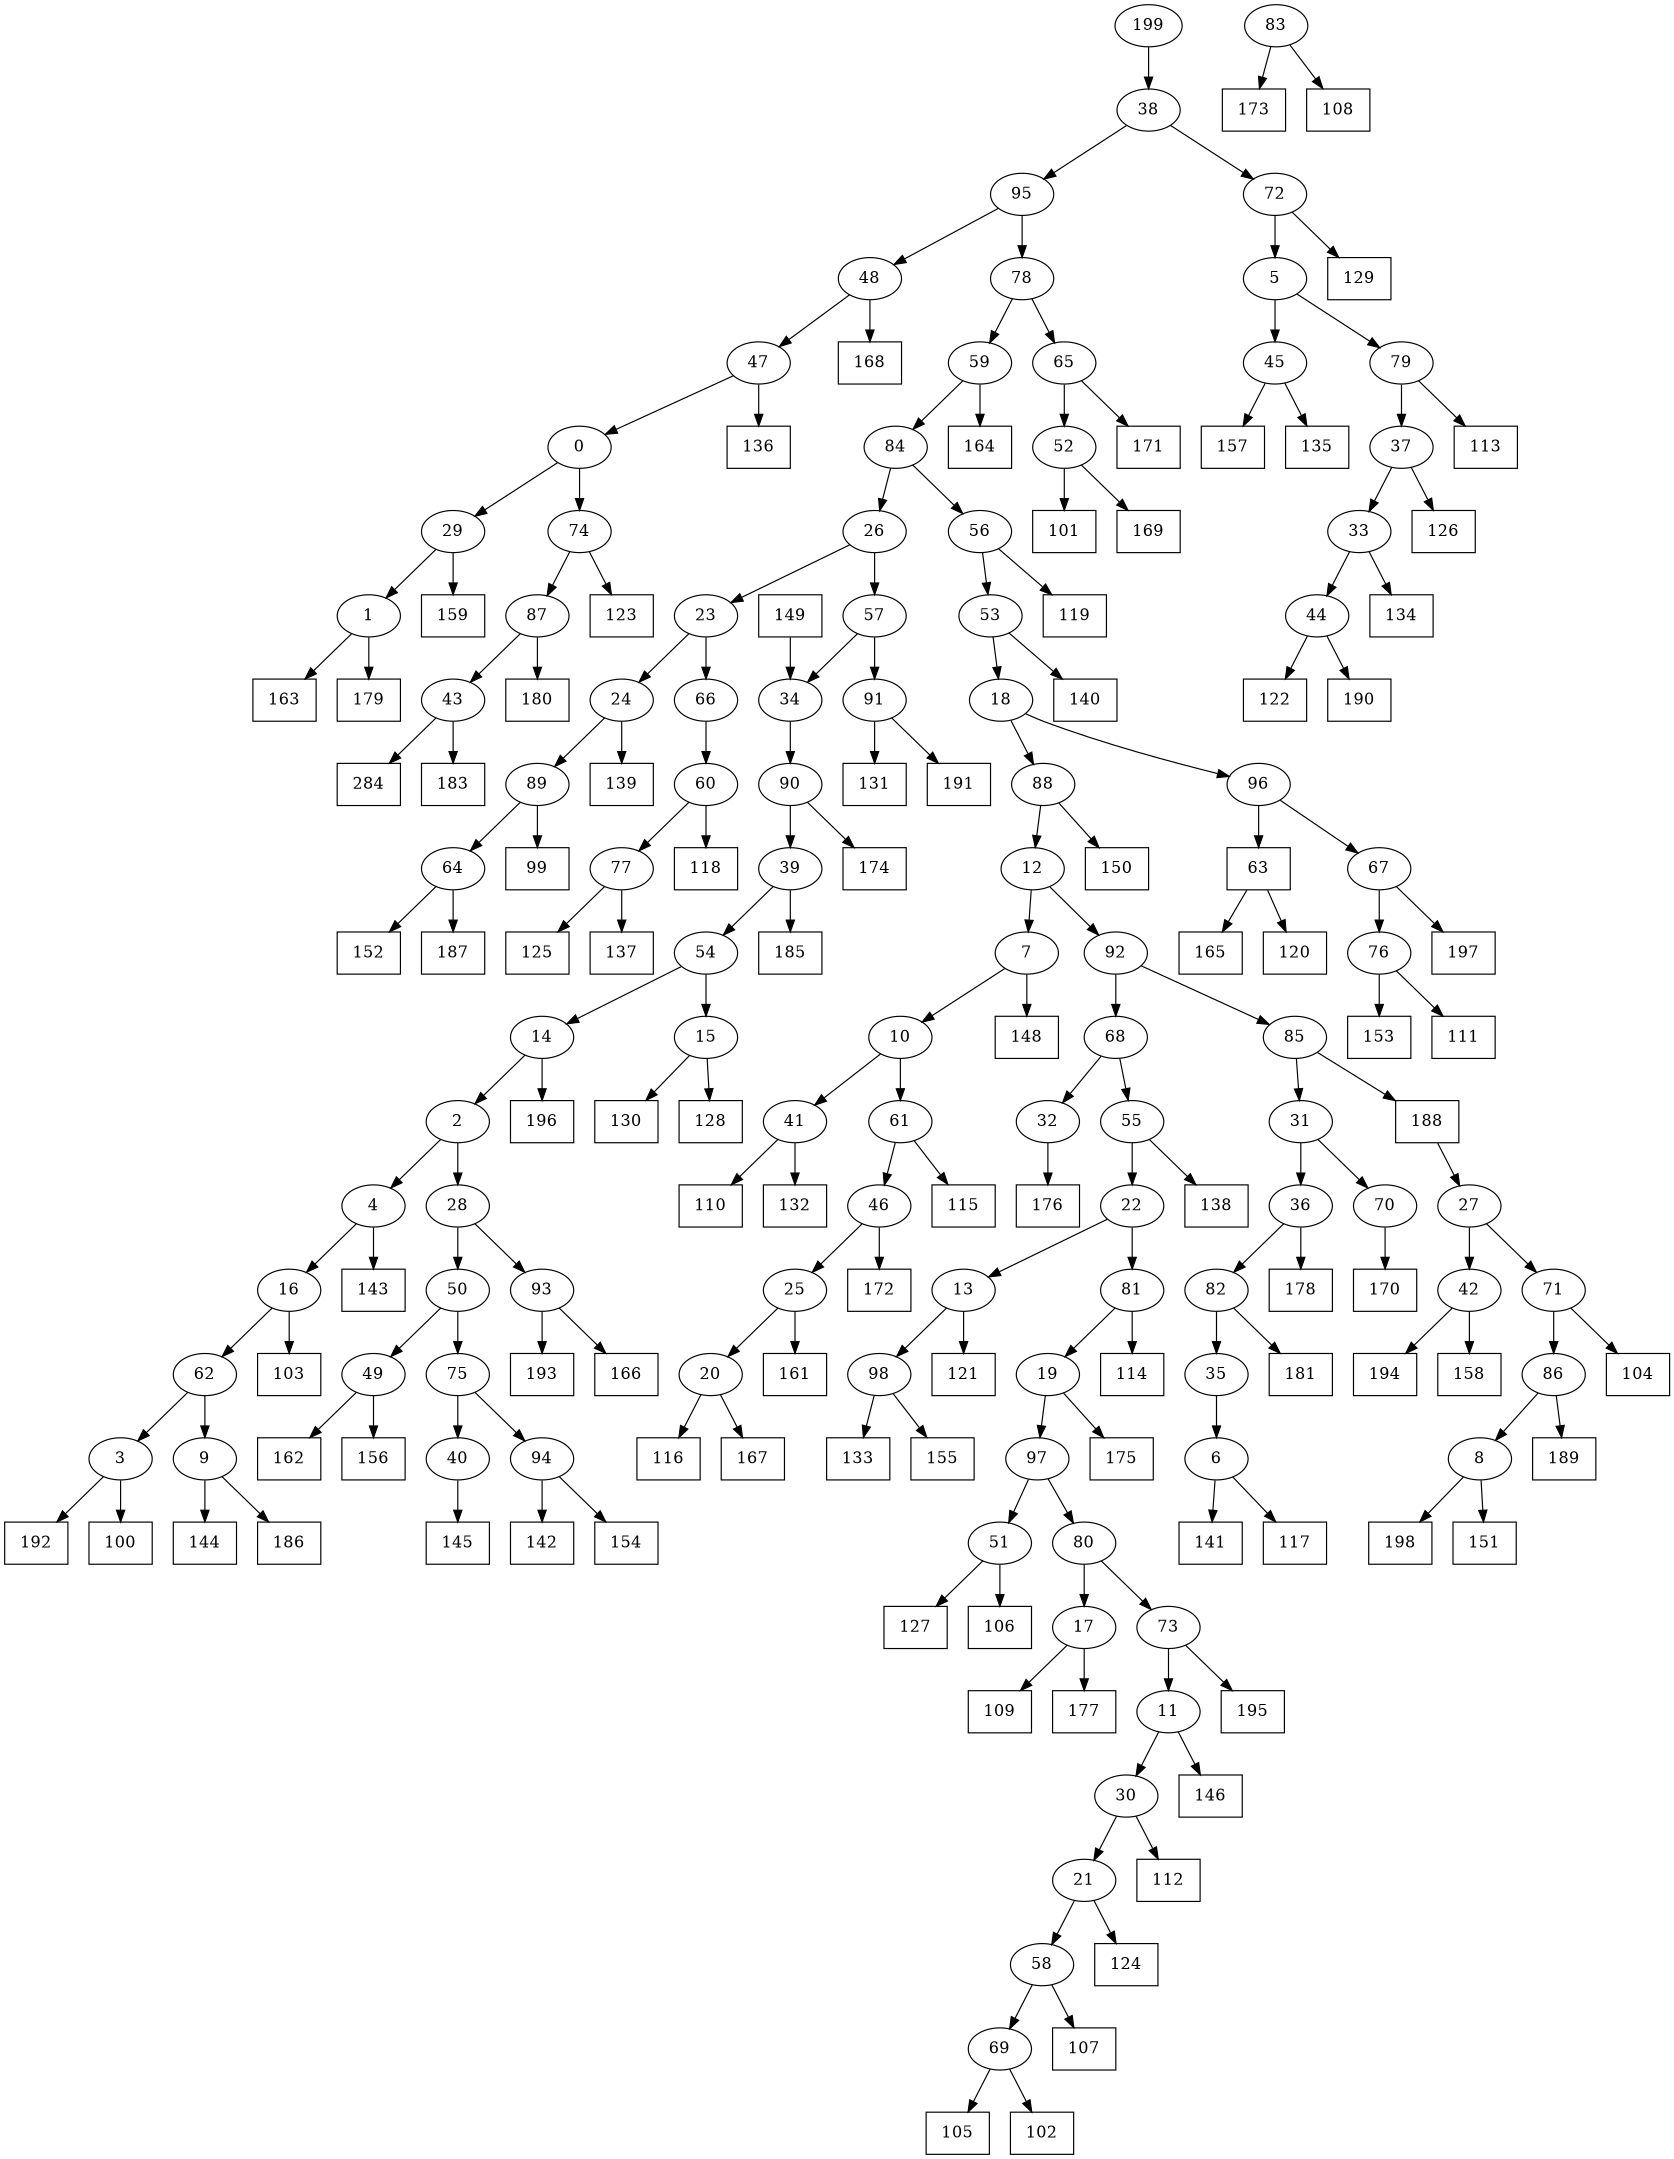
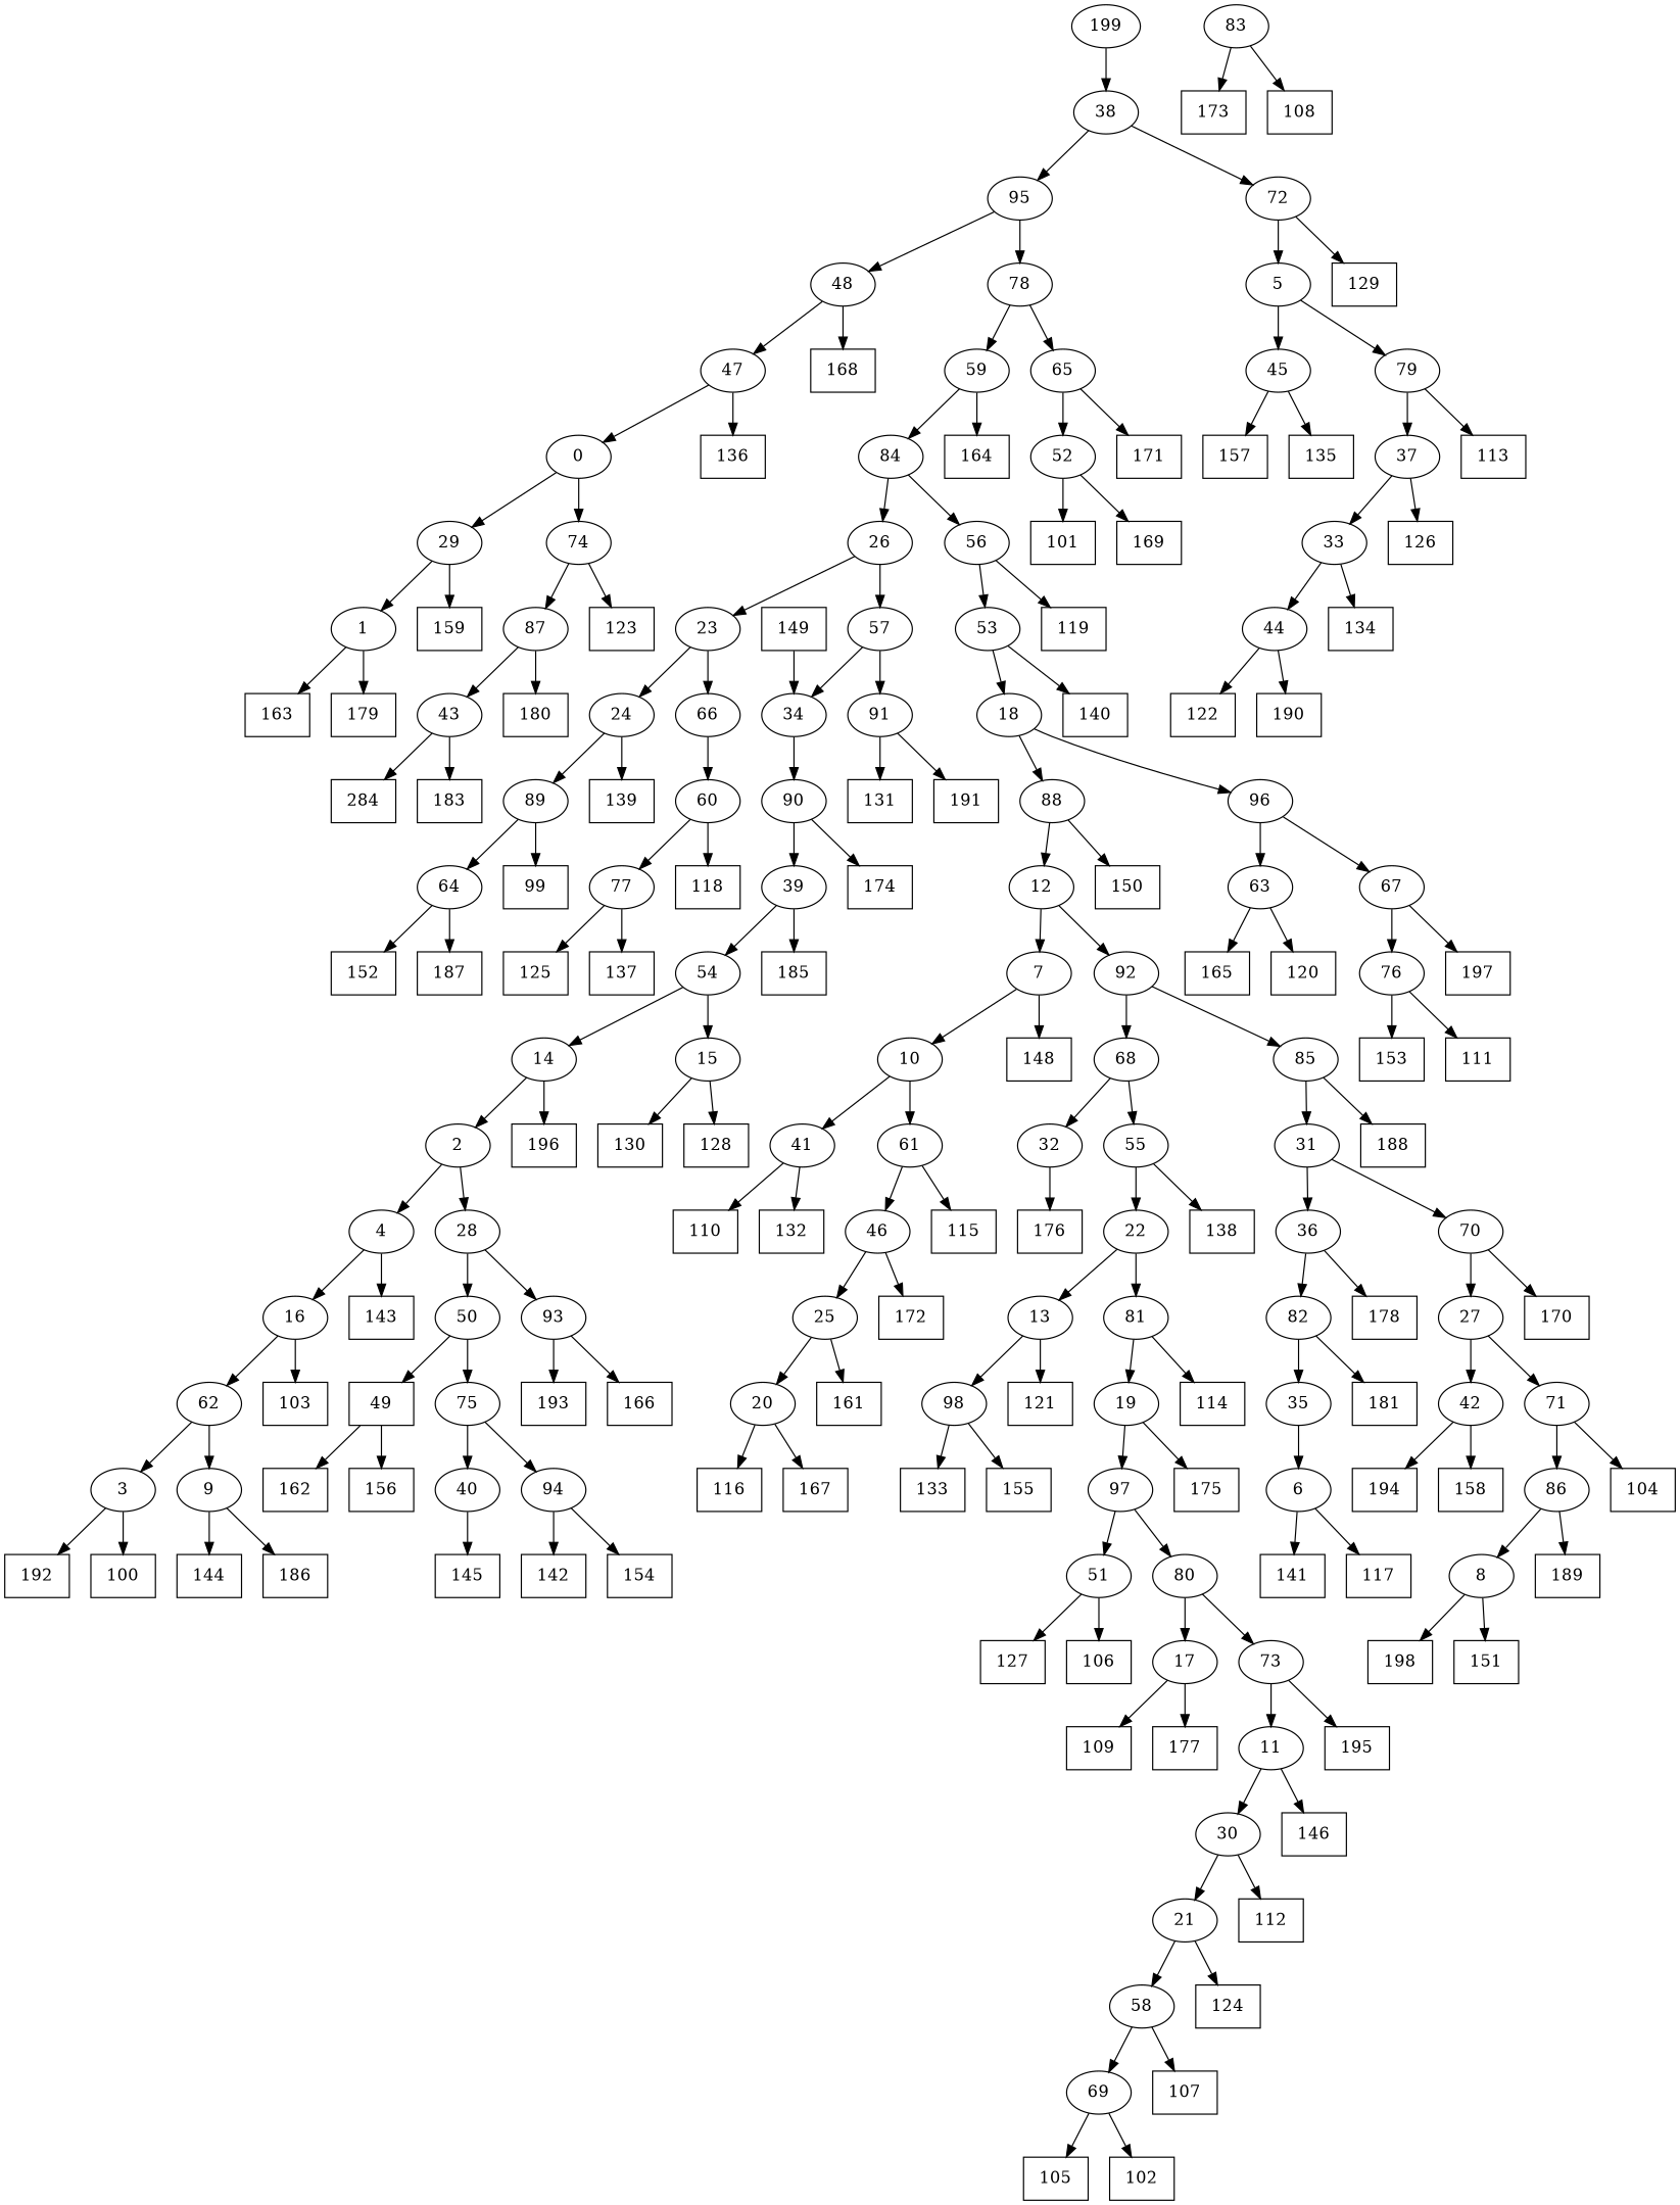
  digraph {
    n1 [label=0]
    n2 [label=29]
    n3 [label=74]
    n4 [label=1]
    n5 [label=159 shape=box]
    n6 [label=87]
    n7 [label=123 shape=box]
    n8 [label=163 shape=box]
    n9 [label=179 shape=box]
    n10 [label=2]
    n11 [label=4]
    n12 [label=28]
    n13 [label=16]
    n14 [label=143 shape=box]
    n15 [label=50]
    n16 [label=93]
    n17 [label=3]
    n18 [label=192 shape=box]
    n19 [label=100 shape=box]
    n20 [label=62]
    n21 [label=103 shape=box]
    n22 [label=5]
    n23 [label=45]
    n24 [label=79]
    n25 [label=157 shape=box]
    n26 [label=135 shape=box]
    n27 [label=37]
    n28 [label=113 shape=box]
    n29 [label=6]
    n30 [label=141 shape=box]
    n31 [label=117 shape=box]
    n32 [label=7]
    n33 [label=10]
    n34 [label=148 shape=box]
    n35 [label=41]
    n36 [label=61]
    n37 [label=8]
    n38 [label=198 shape=box]
    n39 [label=151 shape=box]
    n40 [label=9]
    n41 [label=144 shape=box]
    n42 [label=186 shape=box]
    n43 [label=110 shape=box]
    n44 [label=132 shape=box]
    n45 [label=46]
    n46 [label=115 shape=box]
    n47 [label=11]
    n48 [label=30]
    n49 [label=146 shape=box]
    n50 [label=21]
    n51 [label=112 shape=box]
    n52 [label=12]
    n53 [label=92]
    n54 [label=68]
    n55 [label=85]
    n56 [label=13]
    n57 [label=98]
    n58 [label=121 shape=box]
    n59 [label=133 shape=box]
    n60 [label=155 shape=box]
    n61 [label=14]
    n62 [label=196 shape=box]
    n63 [label=15]
    n64 [label=130 shape=box]
    n65 [label=128 shape=box]
    n66 [label=17]
    n67 [label=109 shape=box]
    n68 [label=177 shape=box]
    n69 [label=18]
    n70 [label=88]
    n71 [label=96]
    n72 [label=150 shape=box]
-   n73 [label=63 shape=box]
+   n73 [label=63]
    n74 [label=67]
    n75 [label=19]
    n76 [label=97]
    n77 [label=175 shape=box]
    n78 [label=51]
    n79 [label=80]
    n80 [label=20]
    n81 [label=116 shape=box]
    n82 [label=167 shape=box]
    n83 [label=58]
    n84 [label=124 shape=box]
    n85 [label=69]
    n86 [label=107 shape=box]
    n87 [label=22]
    n88 [label=81]
    n89 [label=114 shape=box]
    n90 [label=23]
    n91 [label=24]
    n92 [label=66]
    n93 [label=89]
    n94 [label=139 shape=box]
    n95 [label=60]
    n96 [label=64]
    n97 [label=99 shape=box]
    n98 [label=25]
    n99 [label=161 shape=box]
    n100 [label=26]
    n101 [label=57]
    n102 [label=34]
    n103 [label=91]
    n104 [label=27]
    n105 [label=42]
    n106 [label=71]
    n107 [label=194 shape=box]
    n108 [label=158 shape=box]
    n109 [label=86]
    n110 [label=104 shape=box]
-   n111 [label=49]
+   n111 [label=49 shape=box]
    n112 [label=75]
    n113 [label=193 shape=box]
    n114 [label=166 shape=box]
    n115 [label=31]
    n116 [label=36]
    n117 [label=70]
    n118 [label=82]
    n119 [label=178 shape=box]
    n120 [label=170 shape=box]
    n121 [label=32]
    n122 [label=176 shape=box]
    n123 [label=33]
    n124 [label=44]
    n125 [label=134 shape=box]
    n126 [label=122 shape=box]
    n127 [label=190 shape=box]
    n128 [label=90]
    n129 [label=39]
    n130 [label=174 shape=box]
    n131 [label=149 shape=box]
    n132 [label=35]
    n133 [label=83]
    n134 [label=173 shape=box]
    n135 [label=108 shape=box]
    n136 [label=181 shape=box]
    n137 [label=126 shape=box]
    n138 [label=38]
    n139 [label=72]
    n140 [label=95]
    n141 [label=129 shape=box]
    n142 [label=48]
    n143 [label=78]
    n144 [label=54]
    n145 [label=185 shape=box]
    n146 [label=40]
    n147 [label=145 shape=box]
    n148 [label=43]
    n149 [label=284 shape=box]
    n150 [label=183 shape=box]
    n151 [label=172 shape=box]
    n152 [label=47]
    n153 [label=136 shape=box]
    n154 [label=168 shape=box]
    n155 [label=162 shape=box]
    n156 [label=156 shape=box]
    n157 [label=94]
    n158 [label=127 shape=box]
    n159 [label=106 shape=box]
    n160 [label=52]
    n161 [label=101 shape=box]
    n162 [label=169 shape=box]
    n163 [label=53]
    n164 [label=140 shape=box]
    n165 [label=55]
    n166 [label=138 shape=box]
    n167 [label=56]
    n168 [label=119 shape=box]
    n169 [label=131 shape=box]
    n170 [label=191 shape=box]
    n171 [label=105 shape=box]
    n172 [label=102 shape=box]
    n173 [label=59]
    n174 [label=84]
    n175 [label=164 shape=box]
    n176 [label=77]
    n177 [label=118 shape=box]
    n178 [label=125 shape=box]
    n179 [label=137 shape=box]
    n180 [label=165 shape=box]
    n181 [label=120 shape=box]
    n182 [label=152 shape=box]
    n183 [label=187 shape=box]
    n184 [label=65]
    n185 [label=171 shape=box]
    n186 [label=76]
    n187 [label=197 shape=box]
    n188 [label=153 shape=box]
    n189 [label=111 shape=box]
    n190 [label=189 shape=box]
    n191 [label=73]
    n192 [label=195 shape=box]
    n193 [label=180 shape=box]
    n194 [label=142 shape=box]
    n195 [label=154 shape=box]
    n196 [label=188 shape=box]
    n197 [label=199]
    n1 -> n2
    n1 -> n3
    n2 -> n4
    n2 -> n5
    n3 -> n6
    n3 -> n7
    n4 -> n8
    n4 -> n9
    n6 -> n148
    n6 -> n193
    n10 -> n11
    n10 -> n12
    n11 -> n13
    n11 -> n14
    n12 -> n15
    n12 -> n16
    n13 -> n20
    n13 -> n21
    n15 -> n111
    n15 -> n112
    n16 -> n113
    n16 -> n114
    n17 -> n18
    n17 -> n19
    n20 -> n17
    n20 -> n40
    n22 -> n23
    n22 -> n24
    n23 -> n25
    n23 -> n26
    n24 -> n27
    n24 -> n28
    n27 -> n123
    n27 -> n137
    n29 -> n30
    n29 -> n31
    n32 -> n33
    n32 -> n34
    n33 -> n35
    n33 -> n36
    n35 -> n43
    n35 -> n44
    n36 -> n45
    n36 -> n46
    n37 -> n38
    n37 -> n39
    n40 -> n41
    n40 -> n42
    n45 -> n98
    n45 -> n151
    n47 -> n48
    n47 -> n49
    n48 -> n50
    n48 -> n51
    n50 -> n83
    n50 -> n84
    n52 -> n32
    n52 -> n53
    n53 -> n54
    n53 -> n55
    n54 -> n121
    n54 -> n165
    n55 -> n115
    n55 -> n196
    n56 -> n57
    n56 -> n58
    n57 -> n59
    n57 -> n60
    n61 -> n10
    n61 -> n62
    n63 -> n64
    n63 -> n65
    n66 -> n67
    n66 -> n68
    n69 -> n70
    n69 -> n71
    n70 -> n52
    n70 -> n72
    n71 -> n73
    n71 -> n74
    n73 -> n180
    n73 -> n181
    n74 -> n186
    n74 -> n187
    n75 -> n76
    n75 -> n77
    n76 -> n78
    n76 -> n79
    n78 -> n158
    n78 -> n159
    n79 -> n66
    n79 -> n191
    n80 -> n81
    n80 -> n82
    n83 -> n85
    n83 -> n86
    n85 -> n171
    n85 -> n172
    n87 -> n56
    n87 -> n88
    n88 -> n75
    n88 -> n89
    n90 -> n91
    n90 -> n92
    n91 -> n93
    n91 -> n94
    n92 -> n95
    n93 -> n96
    n93 -> n97
    n95 -> n176
    n95 -> n177
    n96 -> n182
    n96 -> n183
    n98 -> n80
    n98 -> n99
    n100 -> n90
    n100 -> n101
    n101 -> n102
    n101 -> n103
    n102 -> n128
    n103 -> n169
    n103 -> n170
    n104 -> n105
    n104 -> n106
    n105 -> n107
    n105 -> n108
    n106 -> n109
    n106 -> n110
    n109 -> n37
    n109 -> n190
    n111 -> n155
    n111 -> n156
    n112 -> n146
    n112 -> n157
    n115 -> n116
    n115 -> n117
    n116 -> n118
    n116 -> n119
-   n196 -> n104
+   n117 -> n104
    n117 -> n120
    n118 -> n132
    n118 -> n136
    n121 -> n122
    n123 -> n124
    n123 -> n125
    n124 -> n126
    n124 -> n127
    n128 -> n129
    n128 -> n130
    n129 -> n144
    n129 -> n145
    n131 -> n102
    n132 -> n29
    n133 -> n134
    n133 -> n135
    n138 -> n139
    n138 -> n140
    n139 -> n22
    n139 -> n141
    n140 -> n142
    n140 -> n143
    n142 -> n152
    n142 -> n154
    n143 -> n173
    n143 -> n184
    n144 -> n61
    n144 -> n63
    n146 -> n147
    n148 -> n149
    n148 -> n150
    n152 -> n1
    n152 -> n153
    n157 -> n194
    n157 -> n195
    n160 -> n161
    n160 -> n162
    n163 -> n69
    n163 -> n164
    n165 -> n87
    n165 -> n166
    n167 -> n163
    n167 -> n168
    n173 -> n174
    n173 -> n175
    n174 -> n100
    n174 -> n167
    n176 -> n178
    n176 -> n179
    n184 -> n160
    n184 -> n185
    n186 -> n188
    n186 -> n189
    n191 -> n47
    n191 -> n192
    n197 -> n138
  }
